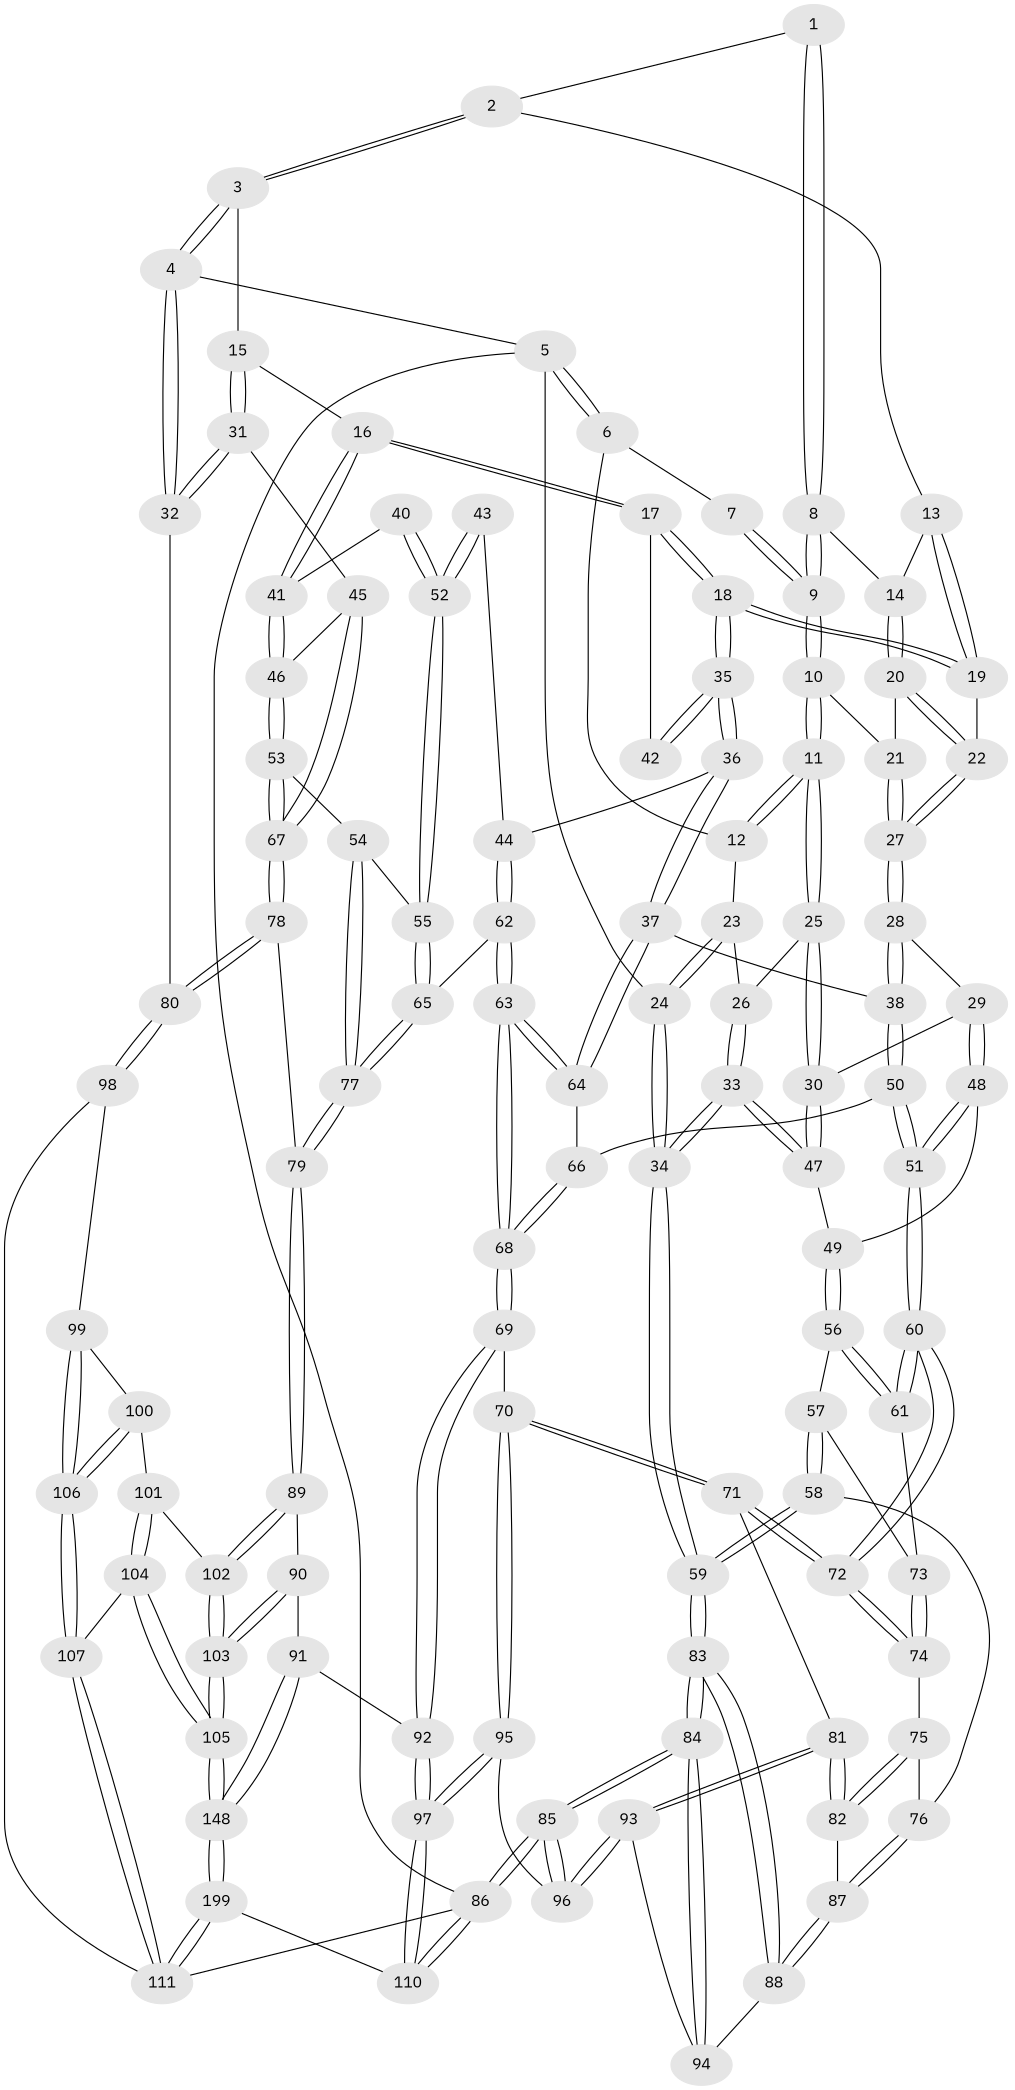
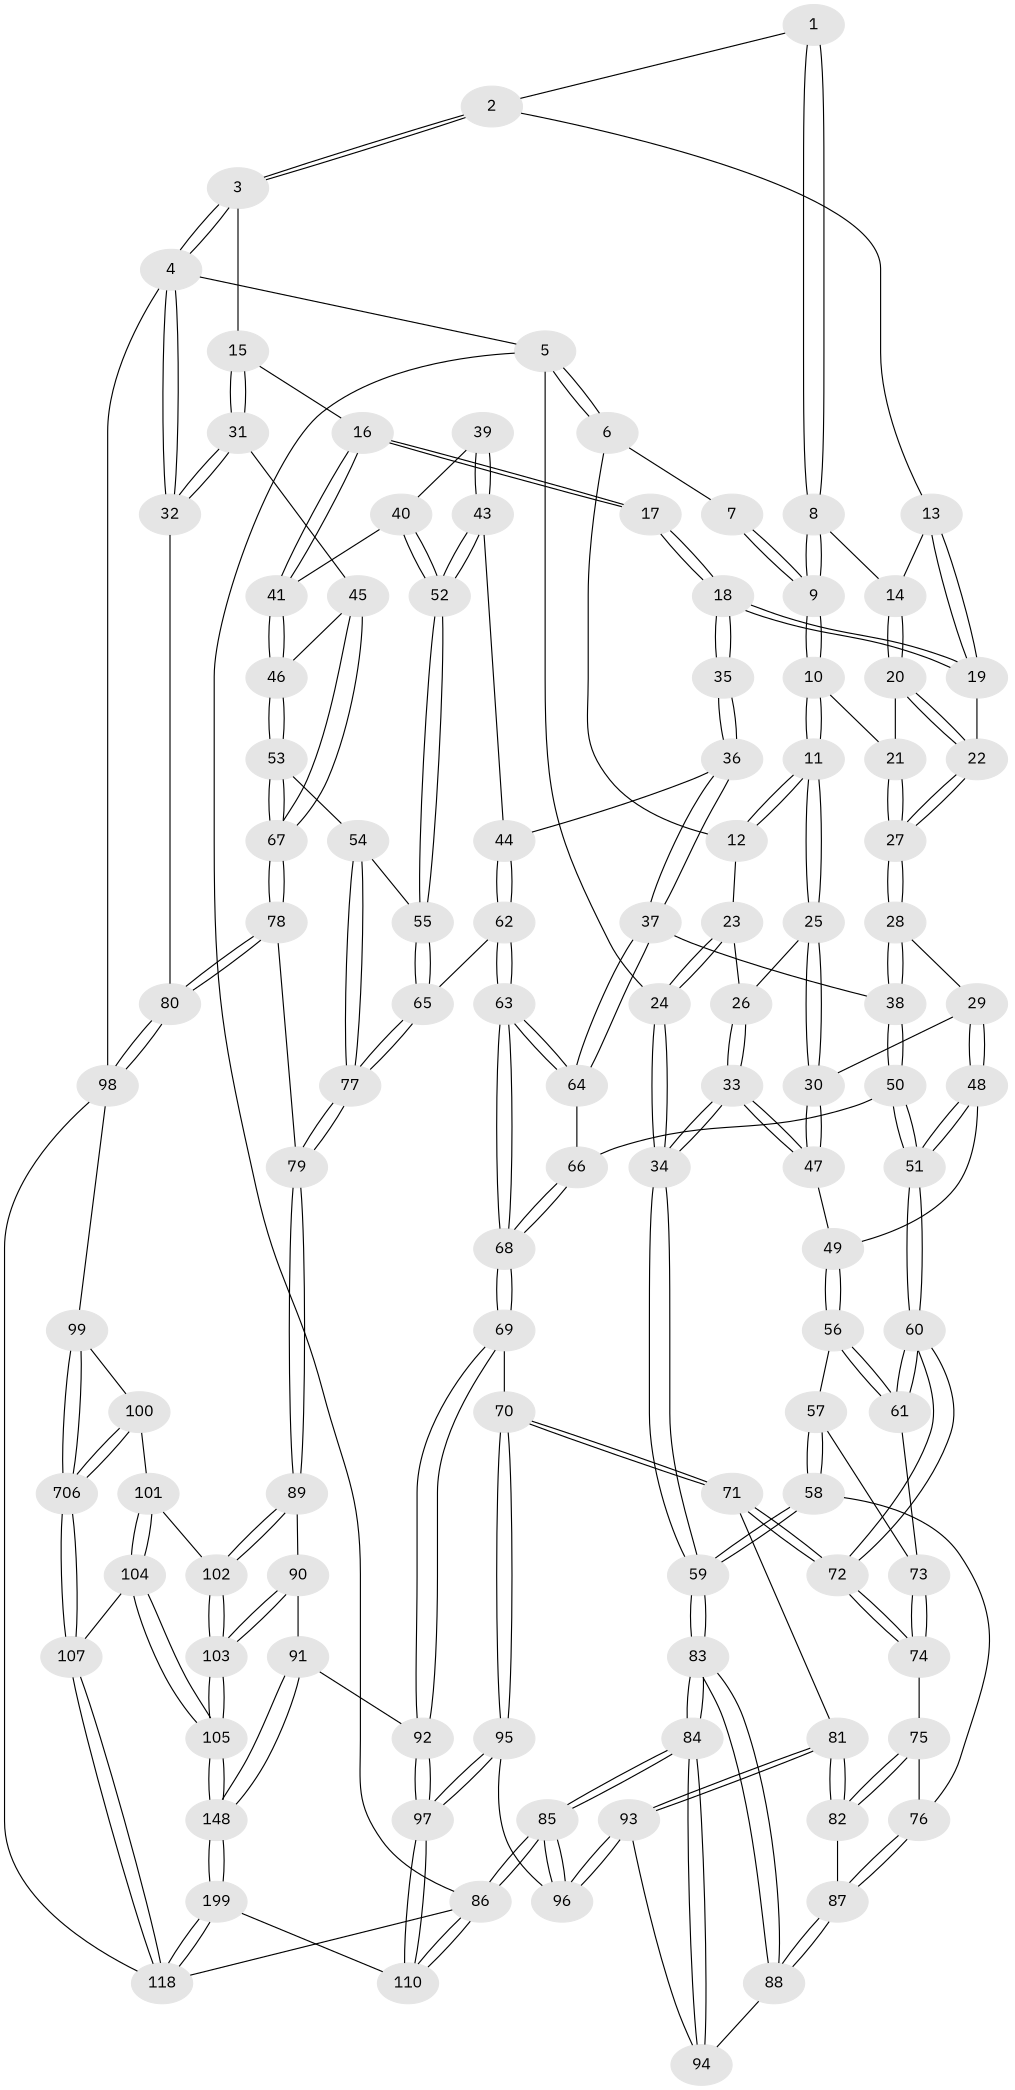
  graph {
    fontname="IBM Plex Sans"
    node [color=gray90 fontname="IBM Plex Sans" style=filled]
    edge [fontname="IBM Plex Sans"]
    1
    2
    8
    3
    13
    9
    14
    4
    15
    19
    5
    32
    98
    16
    31
    6
    24
    86
    80
-   111
+   111 [label=118]
    99
    7
    12
    34
    110
    23
    10
    20
    11
    21
    25
    27
    26
    30
    22
    17
    41
    45
    18
-   42
    46
    35
    36
    28
    33
    59
    47
    29
    38
    48
    50
    49
    51
    67
    83
    37
    44
    64
    62
    66
+   39
    40
    43
    52
    55
    53
    65
    63
    78
    54
    56
    60
    57
    61
    68
    72
    77
    79
    58
    73
    76
    74
    87
    84
    88
    69
    70
    92
    71
    95
    97
    81
    96
    82
    93
    75
    89
    90
    102
    94
    85
    91
    103
    n104 [label=148]
    105
    n106 [label=199]
    100
-   106
+   106 [label=706]
    101
    107
    104
    1 -- 2
    1 -- 8
    1 -- 8
    2 -- 3
    2 -- 3
    2 -- 13
    8 -- 9
    8 -- 9
    8 -- 14
    3 -- 4
    3 -- 4
    3 -- 15
    13 -- 14
    13 -- 19
    13 -- 19
    9 -- 10
    9 -- 10
    14 -- 20
    14 -- 20
    4 -- 5
    4 -- 32
    4 -- 32
+   4 -- 98
    15 -- 16
    15 -- 31
    15 -- 31
    19 -- 22
    5 -- 6
    5 -- 6
    5 -- 24
    5 -- 86
    32 -- 80
    98 -- 111
    98 -- 99
    16 -- 17
    16 -- 17
    16 -- 41
    16 -- 41
    31 -- 32
    31 -- 32
    31 -- 45
    6 -- 7
    6 -- 12
    24 -- 34
    24 -- 34
    86 -- 111
    86 -- 110
    86 -- 110
    80 -- 98
    80 -- 98
    99 -- 100
    99 -- 106
    99 -- 106
    7 -- 9
    7 -- 9
    12 -- 23
    34 -- 59
    34 -- 59
    23 -- 24
    23 -- 24
    23 -- 26
    10 -- 11
    10 -- 11
    10 -- 21
    20 -- 21
    20 -- 22
    20 -- 22
    11 -- 12
    11 -- 12
    11 -- 25
    11 -- 25
    21 -- 27
    21 -- 27
    25 -- 26
    25 -- 30
    25 -- 30
    27 -- 28
    27 -- 28
    26 -- 33
    26 -- 33
    30 -- 47
    30 -- 47
    22 -- 27
    22 -- 27
    17 -- 18
    17 -- 18
-   17 -- 42
    41 -- 46
    41 -- 46
    45 -- 46
    45 -- 67
    45 -- 67
    18 -- 19
    18 -- 19
    18 -- 35
    18 -- 35
    46 -- 53
    46 -- 53
-   35 -- 42
-   35 -- 42
    35 -- 36
    35 -- 36
    36 -- 37
    36 -- 37
    36 -- 44
    28 -- 29
    28 -- 38
    28 -- 38
    33 -- 34
    33 -- 34
    33 -- 47
    33 -- 47
    59 -- 83
    59 -- 83
    47 -- 49
    29 -- 30
    29 -- 48
    29 -- 48
    38 -- 50
    38 -- 50
    48 -- 49
    48 -- 51
    48 -- 51
    50 -- 51
    50 -- 51
    50 -- 66
    49 -- 56
    49 -- 56
    51 -- 60
    51 -- 60
    67 -- 78
    67 -- 78
    83 -- 84
    83 -- 84
    83 -- 88
    83 -- 88
    37 -- 38
    37 -- 64
    37 -- 64
    44 -- 62
    44 -- 62
    64 -- 66
    62 -- 65
    62 -- 63
    62 -- 63
    66 -- 68
    66 -- 68
+   39 -- 40
+   39 -- 43
+   39 -- 43
    40 -- 41
    40 -- 52
    40 -- 52
    43 -- 44
    43 -- 52
    43 -- 52
    52 -- 55
    52 -- 55
    55 -- 65
    55 -- 65
    53 -- 67
    53 -- 67
    53 -- 54
    65 -- 77
    65 -- 77
    63 -- 64
    63 -- 64
    63 -- 68
    63 -- 68
    78 -- 80
    78 -- 80
    78 -- 79
    54 -- 55
    54 -- 77
    54 -- 77
    56 -- 57
    56 -- 61
    56 -- 61
    60 -- 61
    60 -- 61
    60 -- 72
    60 -- 72
    57 -- 58
    57 -- 58
    57 -- 73
    61 -- 73
    68 -- 69
    68 -- 69
    72 -- 74
    72 -- 74
    77 -- 79
    77 -- 79
    79 -- 89
    79 -- 89
    58 -- 59
    58 -- 59
    58 -- 76
    73 -- 74
    73 -- 74
    76 -- 87
    76 -- 87
    74 -- 75
    87 -- 88
    87 -- 88
    84 -- 94
    84 -- 94
    84 -- 85
    84 -- 85
    88 -- 94
    69 -- 70
    69 -- 92
    69 -- 92
    70 -- 71
    70 -- 71
    70 -- 95
    70 -- 95
    92 -- 97
    92 -- 97
    71 -- 72
    71 -- 72
    71 -- 81
    95 -- 97
    95 -- 97
    95 -- 96
    97 -- 110
    97 -- 110
    81 -- 82
    81 -- 82
    81 -- 93
    81 -- 93
    82 -- 87
    93 -- 96
    93 -- 96
    93 -- 94
    75 -- 76
    75 -- 82
    75 -- 82
    89 -- 90
    89 -- 102
    89 -- 102
    90 -- 91
    90 -- 103
    90 -- 103
    102 -- 103
    102 -- 103
    85 -- 86
    85 -- 86
    85 -- 96
    85 -- 96
    91 -- 92
    91 -- n104
    91 -- n104
    103 -- 105
    103 -- 105
    n104 -- n106
    n104 -- n106
    105 -- n104
    105 -- n104
    n106 -- 111
    n106 -- 111
    n106 -- 110
    100 -- 106
    100 -- 106
    100 -- 101
    106 -- 107
    106 -- 107
    101 -- 102
    101 -- 104
    101 -- 104
    107 -- 111
    107 -- 111
    104 -- 105
    104 -- 105
    104 -- 107
  }
